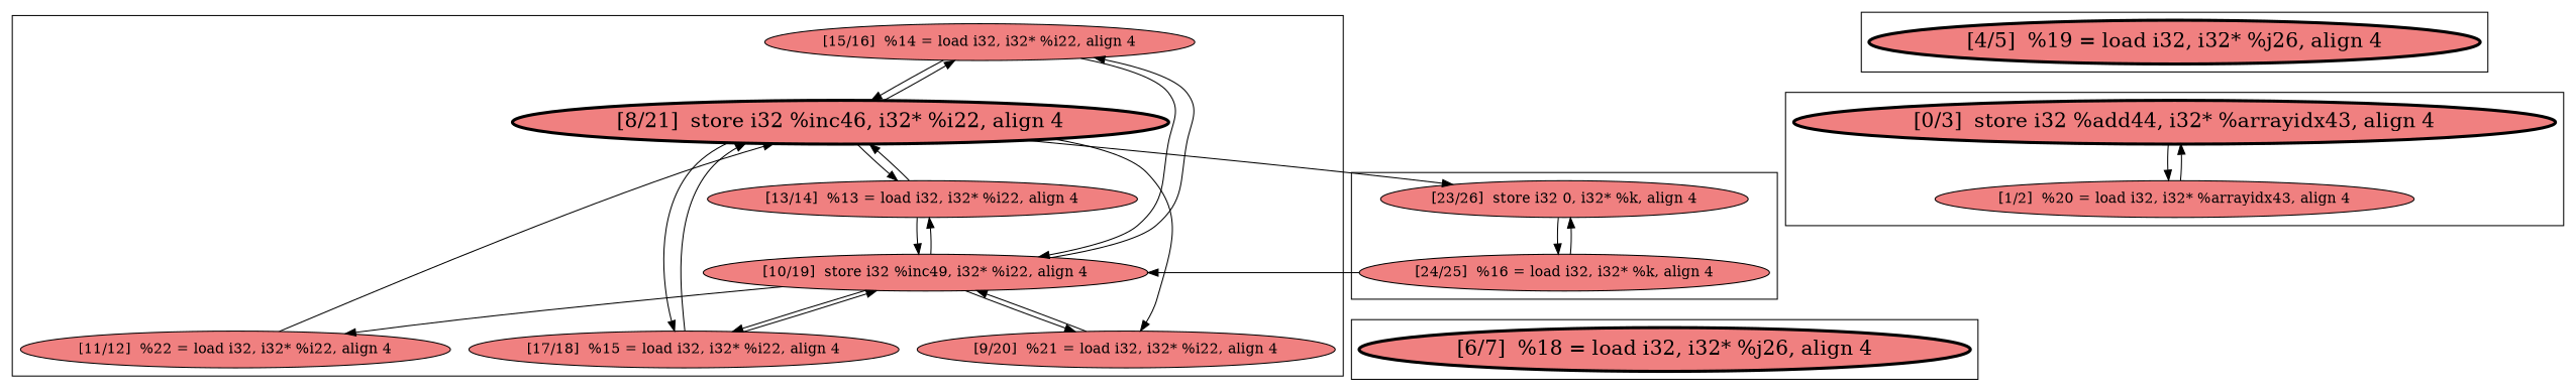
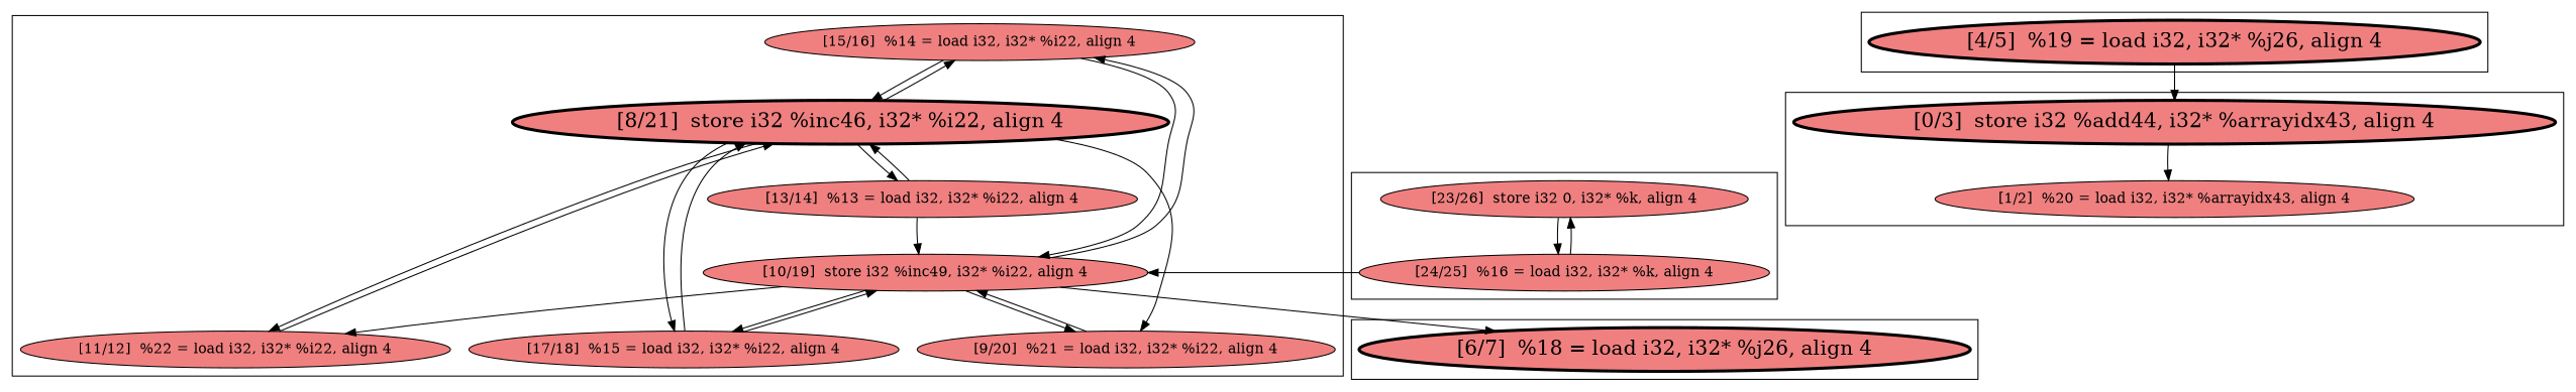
  digraph {
    node [fillcolor=lightcoral shape=ellipse style=filled]
    n1 [label="[15/16]  %14 = load i32, i32* %i22, align 4"]
    n2 [fontsize=20 label="[8/21]  store i32 %inc46, i32* %i22, align 4" penwidth=3.0]
    n3 [label="[10/19]  store i32 %inc49, i32* %i22, align 4"]
    n4 [label="[11/12]  %22 = load i32, i32* %i22, align 4"]
    n5 [label="[17/18]  %15 = load i32, i32* %i22, align 4"]
    n6 [label="[9/20]  %21 = load i32, i32* %i22, align 4"]
    n7 [label="[13/14]  %13 = load i32, i32* %i22, align 4"]
    n8 [label="[23/26]  store i32 0, i32* %k, align 4"]
    n9 [label="[24/25]  %16 = load i32, i32* %k, align 4"]
    n10 [fontsize=20 label="[6/7]  %18 = load i32, i32* %j26, align 4" penwidth=3.0]
    n11 [fontsize=20 label="[0/3]  store i32 %add44, i32* %arrayidx43, align 4" penwidth=3.0]
    n12 [label="[1/2]  %20 = load i32, i32* %arrayidx43, align 4"]
    n13 [fontsize=20 label="[4/5]  %19 = load i32, i32* %j26, align 4" penwidth=3.0]
    subgraph cluster_1 {
      n1
      n2
      n3
      n4
      n5
      n6
      n7
    }
    subgraph cluster_2 {
      n8
      n9
    }
    subgraph cluster_3 {
      n10
    }
    subgraph cluster_4 {
      n11
      n12
    }
    subgraph cluster_5 {
      n13
    }
    n1 -> n2
    n1 -> n3
    n2 -> n1
-   n2 -> n8
+   n2 -> n4
    n2 -> n5
    n2 -> n6
    n2 -> n7
    n3 -> n1
    n3 -> n4
    n3 -> n5
    n3 -> n6
-   n3 -> n7
+   n3 -> n10
    n4 -> n2
    n5 -> n2
    n5 -> n3
    n6 -> n3
    n7 -> n2
    n7 -> n3
    n8 -> n9
    n9 -> n3
    n9 -> n8
    n11 -> n12
-   n12 -> n11
+   n13 -> n11
  }
